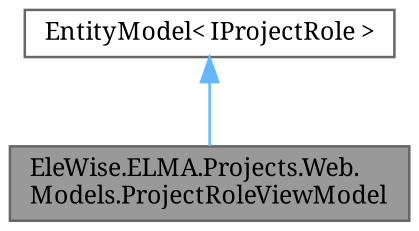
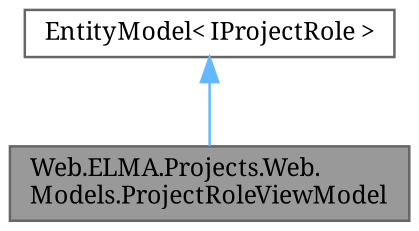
  digraph {
    fontname="Noto Serif"
    node [color=gray40 fontname="Noto Serif" fontsize=10 shape=box style=filled]
-   n1 [fillcolor=grey60 fontcolor=black height=0.2 label="EleWise.ELMA.Projects.Web.\lModels.ProjectRoleViewModel" width=0.4]
+   n1 [fillcolor=grey60 fontcolor=black height=0.2 label="Web.ELMA.Projects.Web.\lModels.ProjectRoleViewModel" width=0.4]
    n2 [fillcolor=white height=0.2 label="EntityModel\< IProjectRole \>" width=0.4]
    n2 -> n1 [color=steelblue1 dir=back fontname="Noto Serif" fontsize=10 labelfontname=Helvetica labelfontsize=10 style=solid]
  }
